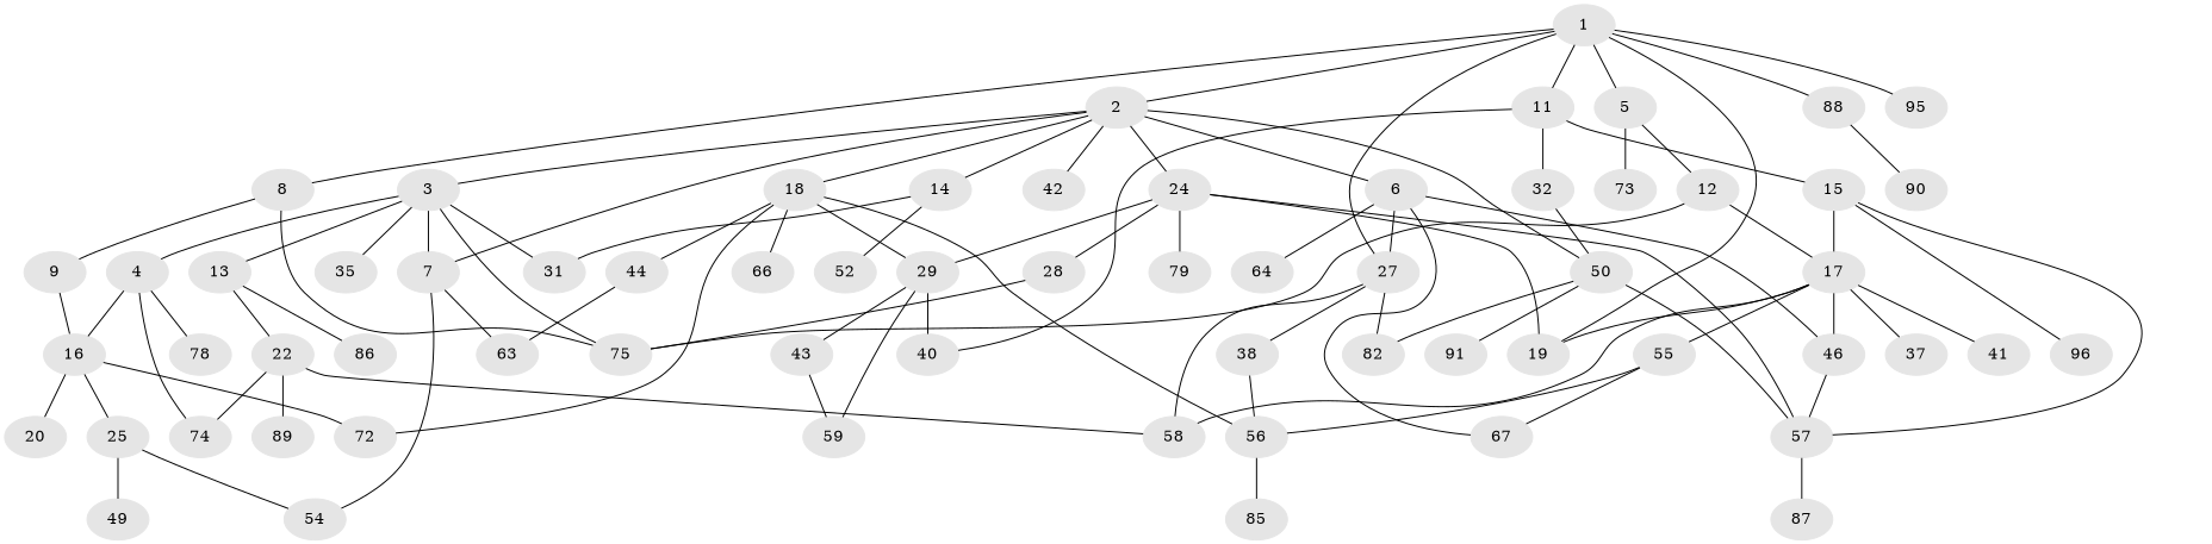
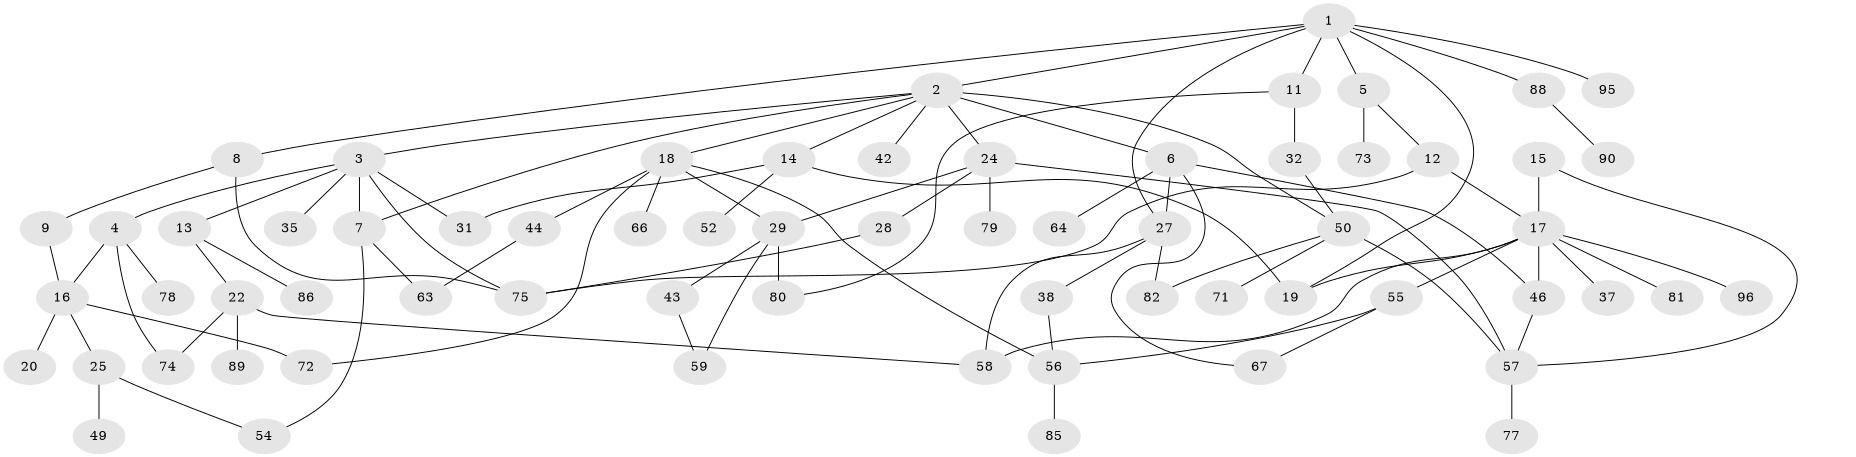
  graph {
    node [color=gray90 style=filled]
    1 [super="+10"]
    2 [super="+94"]
    5 [super="+33"]
    8
    11 [super="+83"]
    19 [super="+62"]
    27 [super="+40"]
    88
    95
    3 [super="+39"]
    6 [super="+51"]
    7
    14
    18 [super="+21"]
    24 [super="+26"]
    42 [super="+76"]
    50 [super="+53"]
    12
    73
    75 [super="+87"]
    9
    15 [super="+81"]
    32
-   80 [label=40]
+   80
    58 [super="+60"]
    38 [super="+48"]
    82
    90
    4 [super="+36"]
    13
    31 [super="+92"]
    35
    46
    64
    67
    54
    63 [super="+70"]
    52
    72
    29 [super="+34"]
    44
    56 [super="+61"]
    66
    57 [super="+69"]
    28 [super="+93"]
    79
-   91
+   91 [label=71]
    16 [super="+65"]
    74
    78
    22 [super="+47"]
    86
    20 [super="+71"]
    25 [super="+30"]
    17 [super="+23"]
    37
-   41
+   41 [label=81]
    55 [super="+68"]
    96
    89
-   77 [label=87]
+   77
    49
    43 [super="+45"]
    59 [super="+84"]
    85
    1 -- 2
    1 -- 5
    1 -- 8
    1 -- 11
    1 -- 19
    1 -- 27
    1 -- 88
    1 -- 95
    2 -- 3
    2 -- 6 [weight=2]
    2 -- 7
    2 -- 14
    2 -- 18
    2 -- 24
    2 -- 42
    2 -- 50
    5 -- 12
    5 -- 73
    8 -- 75
    8 -- 9
-   11 -- 15
    11 -- 32
    11 -- 80
    27 -- 58
    27 -- 38 [weight=2]
    27 -- 82
    88 -- 90
    3 -- 7
    3 -- 75
    3 -- 4
    3 -- 13
    3 -- 31
    3 -- 35
    6 -- 27
    6 -- 46
    6 -- 64
    6 -- 67
    7 -- 54
    7 -- 63
-   24 -- 19
+   14 -- 19
    14 -- 31
    14 -- 52
    18 -- 72
    18 -- 29
    18 -- 44
    18 -- 56
    18 -- 66
    24 -- 29
    24 -- 57
    24 -- 28
    24 -- 79
    50 -- 82
    50 -- 57
    50 -- 91
    12 -- 75
    12 -- 17
    9 -- 16
    15 -- 57
    15 -- 17
    32 -- 50
    38 -- 56
    4 -- 16
    4 -- 74
    4 -- 78
    13 -- 22
    13 -- 86
    46 -- 57
    29 -- 80
    29 -- 43
    29 -- 59
    44 -- 63
    56 -- 85
    57 -- 77
    28 -- 75
    16 -- 72
    16 -- 20
    16 -- 25
    22 -- 58
    22 -- 74
    22 -- 89
    25 -- 54
    25 -- 49
    17 -- 19
    17 -- 58
    17 -- 46
    17 -- 37
    17 -- 41
    17 -- 55
-   15 -- 96
+   17 -- 96
    55 -- 67
    55 -- 56
    43 -- 59
  }
